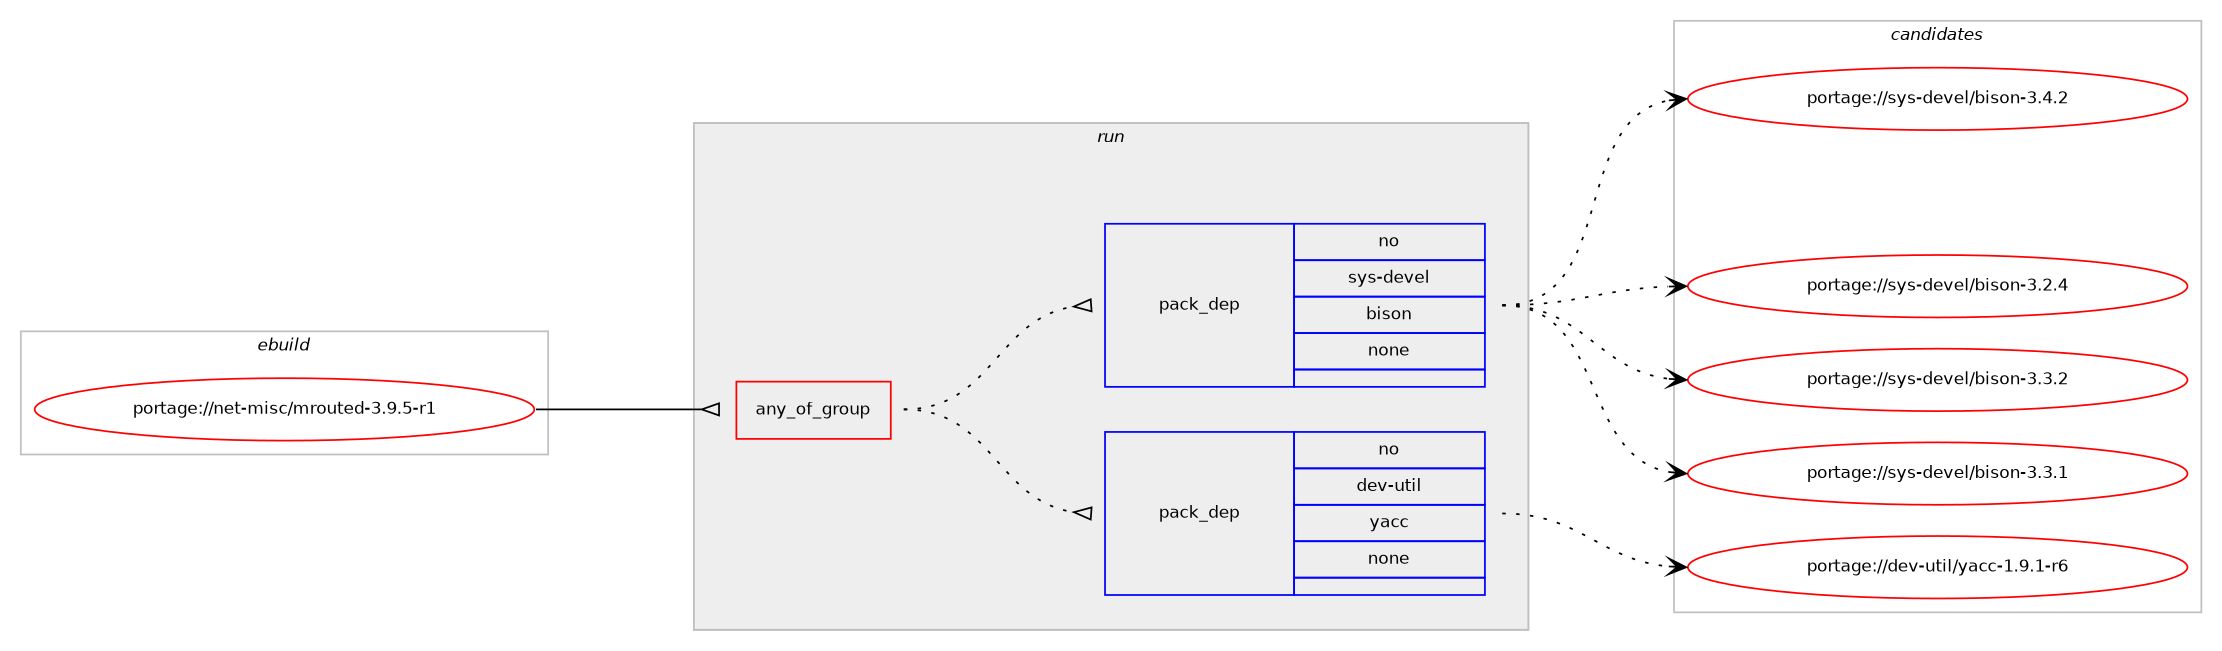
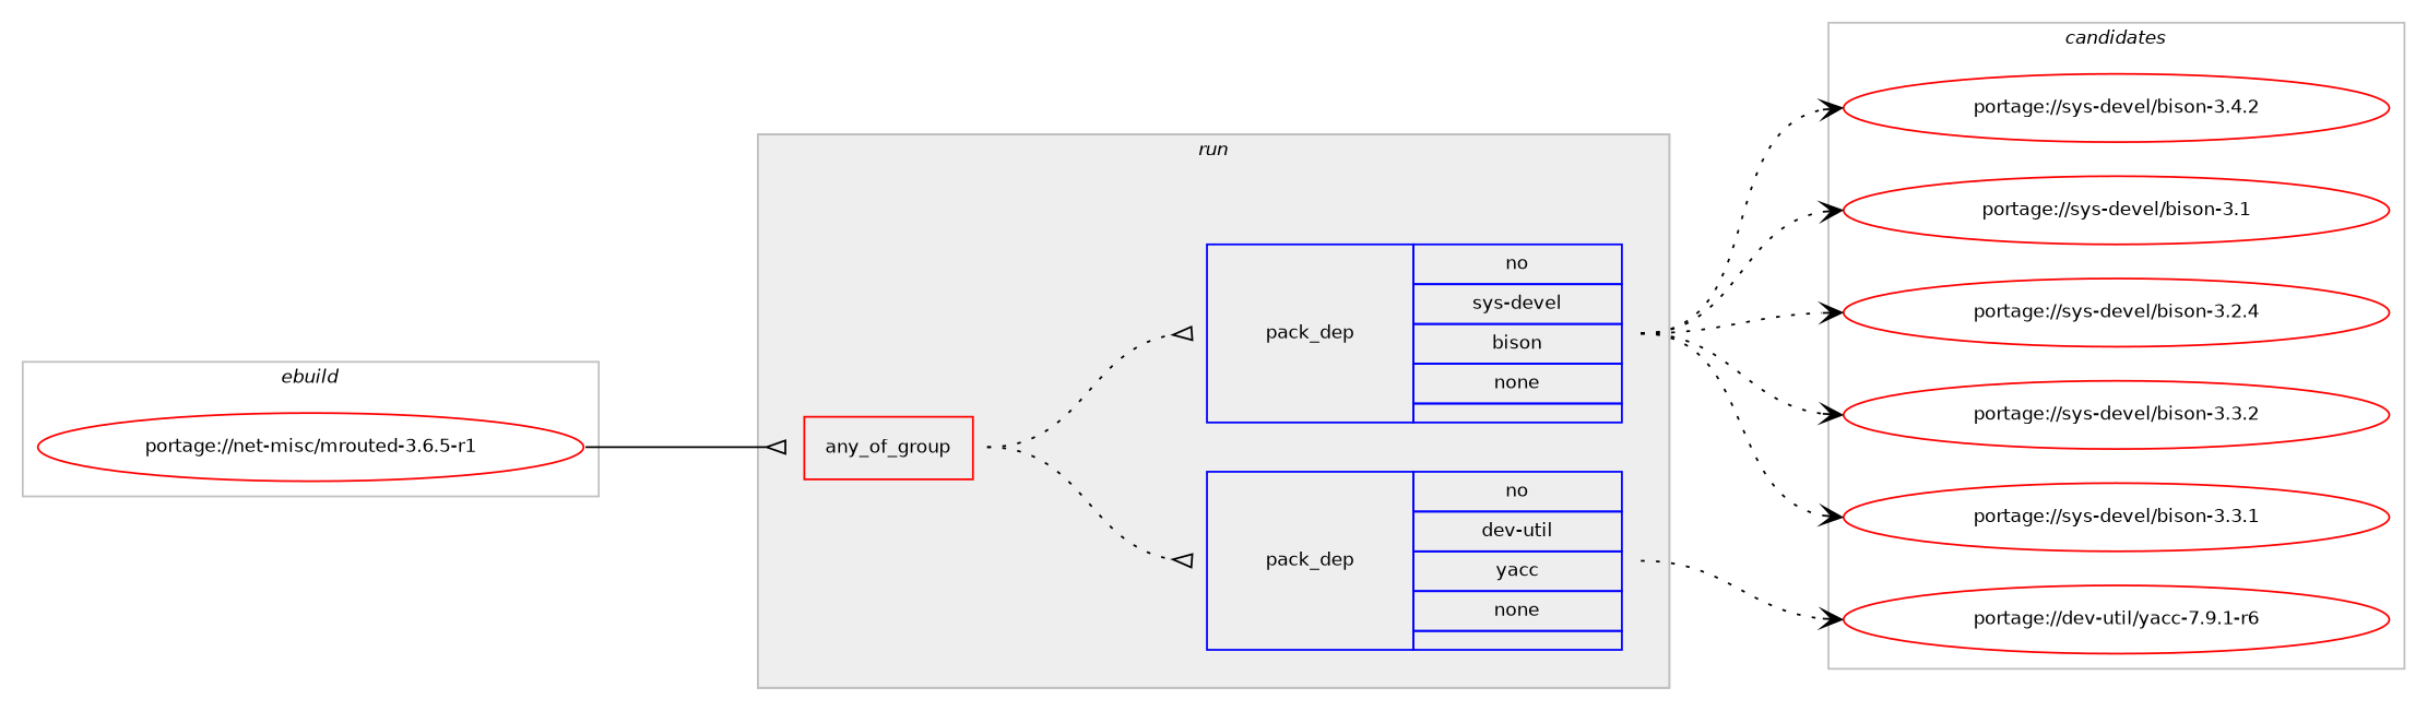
  digraph {
    compound=true
    concentrate=true
    fontname=Helvetica
    fontsize=10
    newrank=true
    rankdir=LR
    ranksep=1.5
    node [color=red fontname=Helvetica fontsize=10]
    edge [arrowhead=vee headport=w style=dotted tailport=e weight=100]
-   n1 [label="portage://net-misc/mrouted-3.9.5-r1" width=4]
+   n1 [label="portage://net-misc/mrouted-3.6.5-r1" width=4]
    n2 [color=blue label=<<TABLE BORDER="0" CELLBORDER="1" CELLSPACING="0" CELLPADDING="4" WIDTH="220"><TR><TD ROWSPAN="6" CELLPADDING="30">pack_dep</TD></TR><TR><TD WIDTH="110">no</TD></TR><TR><TD>dev-util</TD></TR><TR><TD>yacc</TD></TR><TR><TD>none</TD></TR><TR><TD></TD></TR></TABLE>> shape=none]
    n3 [color=blue label=<<TABLE BORDER="0" CELLBORDER="1" CELLSPACING="0" CELLPADDING="4" WIDTH="220"><TR><TD ROWSPAN="6" CELLPADDING="30">pack_dep</TD></TR><TR><TD WIDTH="110">no</TD></TR><TR><TD>sys-devel</TD></TR><TR><TD>bison</TD></TR><TR><TD>none</TD></TR><TR><TD></TD></TR></TABLE>> shape=none]
    n4 [label=<<TABLE BORDER="0" CELLBORDER="1" CELLSPACING="0" CELLPADDING="4"><TR><TD CELLPADDING="10">any_of_group</TD></TR></TABLE>> shape=none]
-   n5 [label="portage://dev-util/yacc-1.9.1-r6" width=4]
+   n5 [label="portage://dev-util/yacc-7.9.1-r6" width=4]
+   n6 [label="portage://sys-devel/bison-3.1" width=4]
    n7 [label="portage://sys-devel/bison-3.2.4" width=4]
    n8 [label="portage://sys-devel/bison-3.3.2" width=4]
    n9 [label="portage://sys-devel/bison-3.3.1" width=4]
    n10 [label="portage://sys-devel/bison-3.4.2" width=4]
    subgraph cluster_1 {
      color=gray
      label=<<i>ebuild</i>>
      rank=same
      n1
    }
    subgraph cluster_2 {
      color=gray
      label=<<i>dependencies</i>>
      subgraph cluster_3 {
        color=gray
        fillcolor="#eeeeee"
        label=<<i>compile</i>>
        style=filled
        subgraph sub_4 {
          color=gray
          fillcolor="#eeeeee"
          label=<<i>compile</i>>
          style=filled
          n4
          subgraph sub_5 {
            color=gray
            fillcolor="#eeeeee"
            label=<<i>compile</i>>
            style=filled
            n2
          }
          subgraph sub_6 {
            color=gray
            fillcolor="#eeeeee"
            label=<<i>compile</i>>
            style=filled
            n3
          }
        }
      }
      subgraph cluster_7 {
        color=gray
        fillcolor="#eeeeee"
        label=<<i>compile and run</i>>
        style=filled
      }
      subgraph cluster_8 {
        color=gray
        fillcolor="#eeeeee"
        label=<<i>run</i>>
        style=filled
      }
    }
    subgraph cluster_9 {
      color=gray
      label=<<i>candidates</i>>
      rank=same
      subgraph sub_10 {
        color=black
        label=<<i>candidates</i>>
        nodesep=1
        rank=same
        n5
      }
      subgraph sub_11 {
        color=black
        label=<<i>candidates</i>>
        nodesep=1
        rank=same
+       n6
        n7
        n8
        n9
        n10
      }
    }
    n1 -> n4 [arrowhead=oinv style=solid weight=20]
    n2 -> n5
+   n3 -> n6
    n3 -> n7
    n3 -> n8
    n3 -> n9
    n3 -> n10
    n4 -> n2 [arrowhead=oinv weight=20]
    n4 -> n3 [arrowhead=oinv weight=20]
  }
